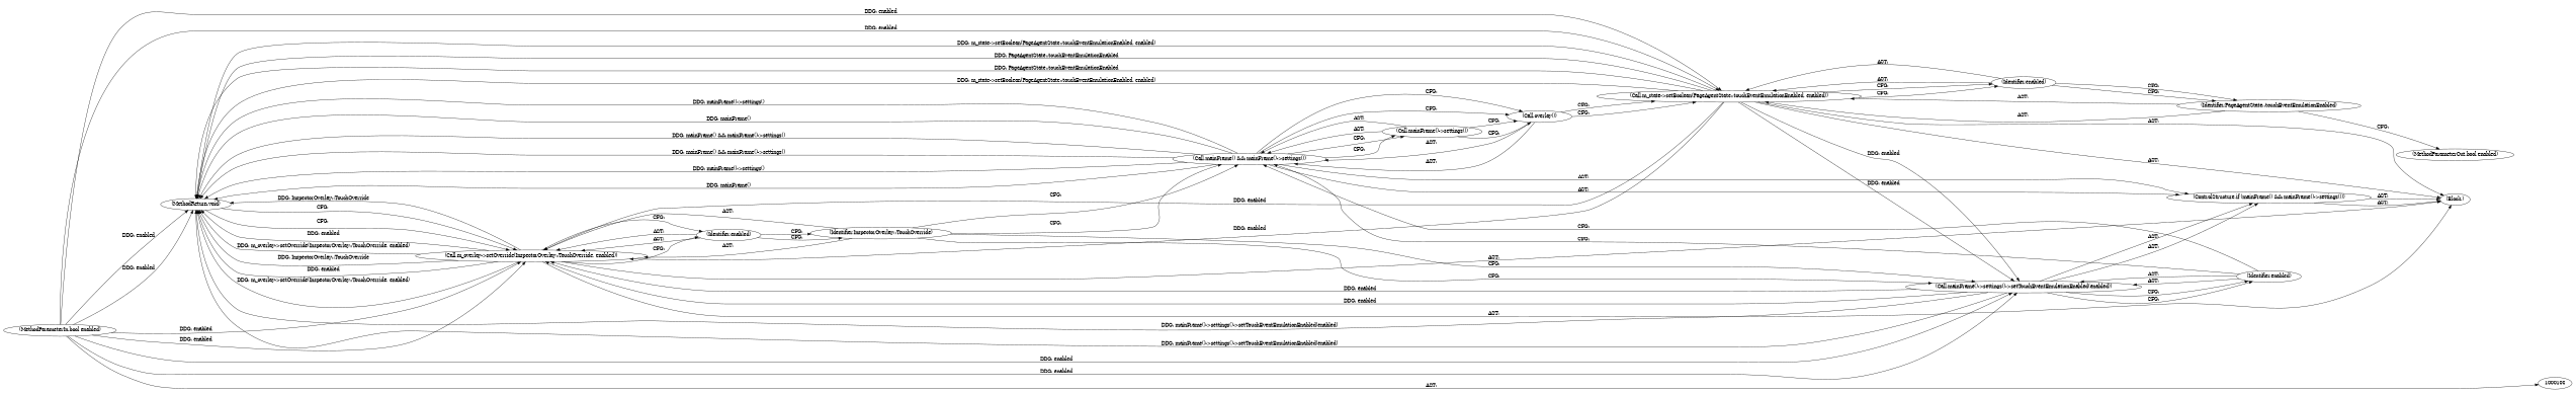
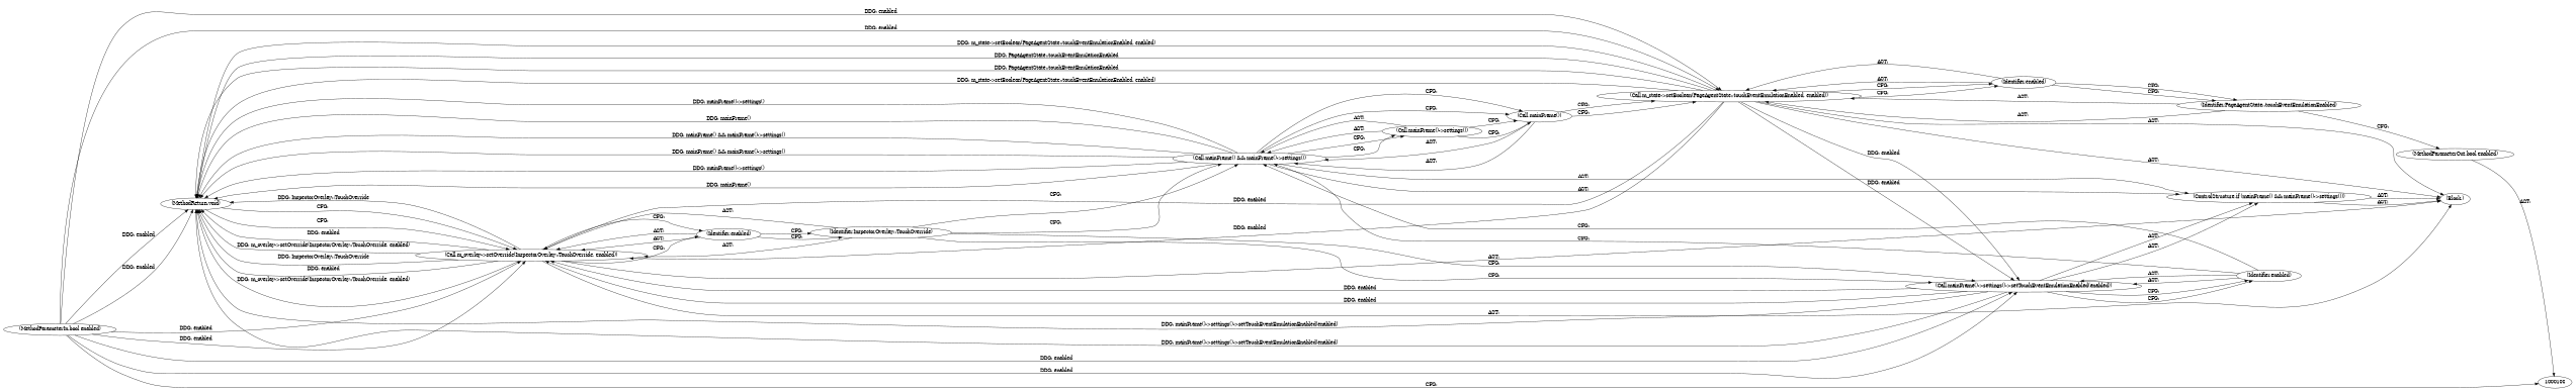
  digraph {
    rankdir=LR
    n1 [label="(MethodReturn,void)"]
    n2 [label="(Call,m_overlay->setOverride(InspectorOverlay::TouchOverride, enabled))"]
    n3 [label="(Block,)"]
    n4 [label="(Identifier,enabled)"]
    n5 [label="(MethodParameterIn,bool enabled)"]
    1000100
    n7 [label="(Call,m_state->setBoolean(PageAgentState::touchEventEmulationEnabled, enabled))"]
    n8 [label="(Call,mainFrame()->settings()->setTouchEventEmulationEnabled(enabled))"]
    n9 [label="(Identifier,enabled)"]
    n10 [label="(ControlStructure,if (mainFrame() && mainFrame()->settings()))"]
    n11 [label="(Identifier,enabled)"]
    n12 [label="(MethodParameterOut,bool enabled)"]
    n13 [label="(Identifier,PageAgentState::touchEventEmulationEnabled)"]
    n14 [label="(Call,mainFrame()->settings())"]
    n15 [label="(Call,mainFrame() && mainFrame()->settings())"]
-   n16 [label="(Call,overlay())"]
+   n16 [label="(Call,mainFrame())"]
    n17 [label="(Identifier,InspectorOverlay::TouchOverride)"]
    n1 -> n2 [label="CFG: "]
    n1 -> n2 [label="CFG: "]
    n2 -> n1 [label="DDG: enabled"]
    n2 -> n1 [label="DDG: m_overlay->setOverride(InspectorOverlay::TouchOverride, enabled)"]
    n2 -> n1 [label="DDG: InspectorOverlay::TouchOverride"]
    n2 -> n1 [label="DDG: enabled"]
    n2 -> n1 [label="DDG: m_overlay->setOverride(InspectorOverlay::TouchOverride, enabled)"]
    n2 -> n1 [label="DDG: InspectorOverlay::TouchOverride"]
    n2 -> n3 [label="AST: "]
    n2 -> n3 [label="AST: "]
    n2 -> n4 [label="CFG: "]
    n2 -> n4 [label="CFG: "]
    n4 -> n2 [label="AST: "]
    n4 -> n2 [label="AST: "]
    n4 -> n17 [label="CFG: "]
    n4 -> n17 [label="CFG: "]
    n5 -> n1 [label="DDG: enabled"]
    n5 -> n1 [label="DDG: enabled"]
    n5 -> n2 [label="DDG: enabled"]
    n5 -> n2 [label="DDG: enabled"]
-   n5 -> 1000100 [label="AST: "]
+   n5 -> 1000100 [label="CFG: "]
    n5 -> n7 [label="DDG: enabled"]
    n5 -> n7 [label="DDG: enabled"]
    n5 -> n8 [label="DDG: enabled"]
    n5 -> n8 [label="DDG: enabled"]
    n7 -> n1 [label="DDG: PageAgentState::touchEventEmulationEnabled"]
    n7 -> n1 [label="DDG: m_state->setBoolean(PageAgentState::touchEventEmulationEnabled, enabled)"]
    n7 -> n1 [label="DDG: PageAgentState::touchEventEmulationEnabled"]
    n7 -> n1 [label="DDG: m_state->setBoolean(PageAgentState::touchEventEmulationEnabled, enabled)"]
    n7 -> n2 [label="DDG: enabled"]
    n7 -> n2 [label="DDG: enabled"]
    n7 -> n3 [label="AST: "]
    n7 -> n3 [label="AST: "]
    n7 -> n8 [label="DDG: enabled"]
    n7 -> n8 [label="DDG: enabled"]
    n7 -> n9 [label="CFG: "]
    n7 -> n9 [label="CFG: "]
    n8 -> n1 [label="DDG: mainFrame()->settings()->setTouchEventEmulationEnabled(enabled)"]
    n8 -> n1 [label="DDG: mainFrame()->settings()->setTouchEventEmulationEnabled(enabled)"]
    n8 -> n2 [label="DDG: enabled"]
    n8 -> n2 [label="DDG: enabled"]
    n8 -> n10 [label="AST: "]
    n8 -> n10 [label="AST: "]
    n8 -> n11 [label="CFG: "]
    n8 -> n11 [label="CFG: "]
    n9 -> n7 [label="AST: "]
    n9 -> n7 [label="AST: "]
    n9 -> n13 [label="CFG: "]
    n9 -> n13 [label="CFG: "]
    n10 -> n3 [label="AST: "]
    n10 -> n3 [label="AST: "]
    n11 -> n8 [label="AST: "]
    n11 -> n8 [label="AST: "]
    n11 -> n15 [label="CFG: "]
    n11 -> n15 [label="CFG: "]
+   n12 -> 1000100 [label="AST: "]
    n13 -> n7 [label="AST: "]
    n13 -> n7 [label="AST: "]
    n13 -> n12 [label="CFG: "]
    n14 -> n15 [label="AST: "]
    n14 -> n15 [label="AST: "]
    n14 -> n16 [label="CFG: "]
    n14 -> n16 [label="CFG: "]
    n15 -> n1 [label="DDG: mainFrame()"]
    n15 -> n1 [label="DDG: mainFrame() && mainFrame()->settings()"]
    n15 -> n1 [label="DDG: mainFrame()->settings()"]
    n15 -> n1 [label="DDG: mainFrame()"]
    n15 -> n1 [label="DDG: mainFrame() && mainFrame()->settings()"]
    n15 -> n1 [label="DDG: mainFrame()->settings()"]
    n15 -> n10 [label="AST: "]
    n15 -> n10 [label="AST: "]
    n15 -> n14 [label="CFG: "]
    n15 -> n14 [label="CFG: "]
    n15 -> n16 [label="CFG: "]
    n15 -> n16 [label="CFG: "]
    n16 -> n7 [label="CFG: "]
    n16 -> n7 [label="CFG: "]
    n16 -> n15 [label="AST: "]
    n16 -> n15 [label="AST: "]
    n17 -> n2 [label="AST: "]
    n17 -> n2 [label="AST: "]
    n17 -> n8 [label="CFG: "]
    n17 -> n8 [label="CFG: "]
    n17 -> n15 [label="CFG: "]
    n17 -> n15 [label="CFG: "]
  }
